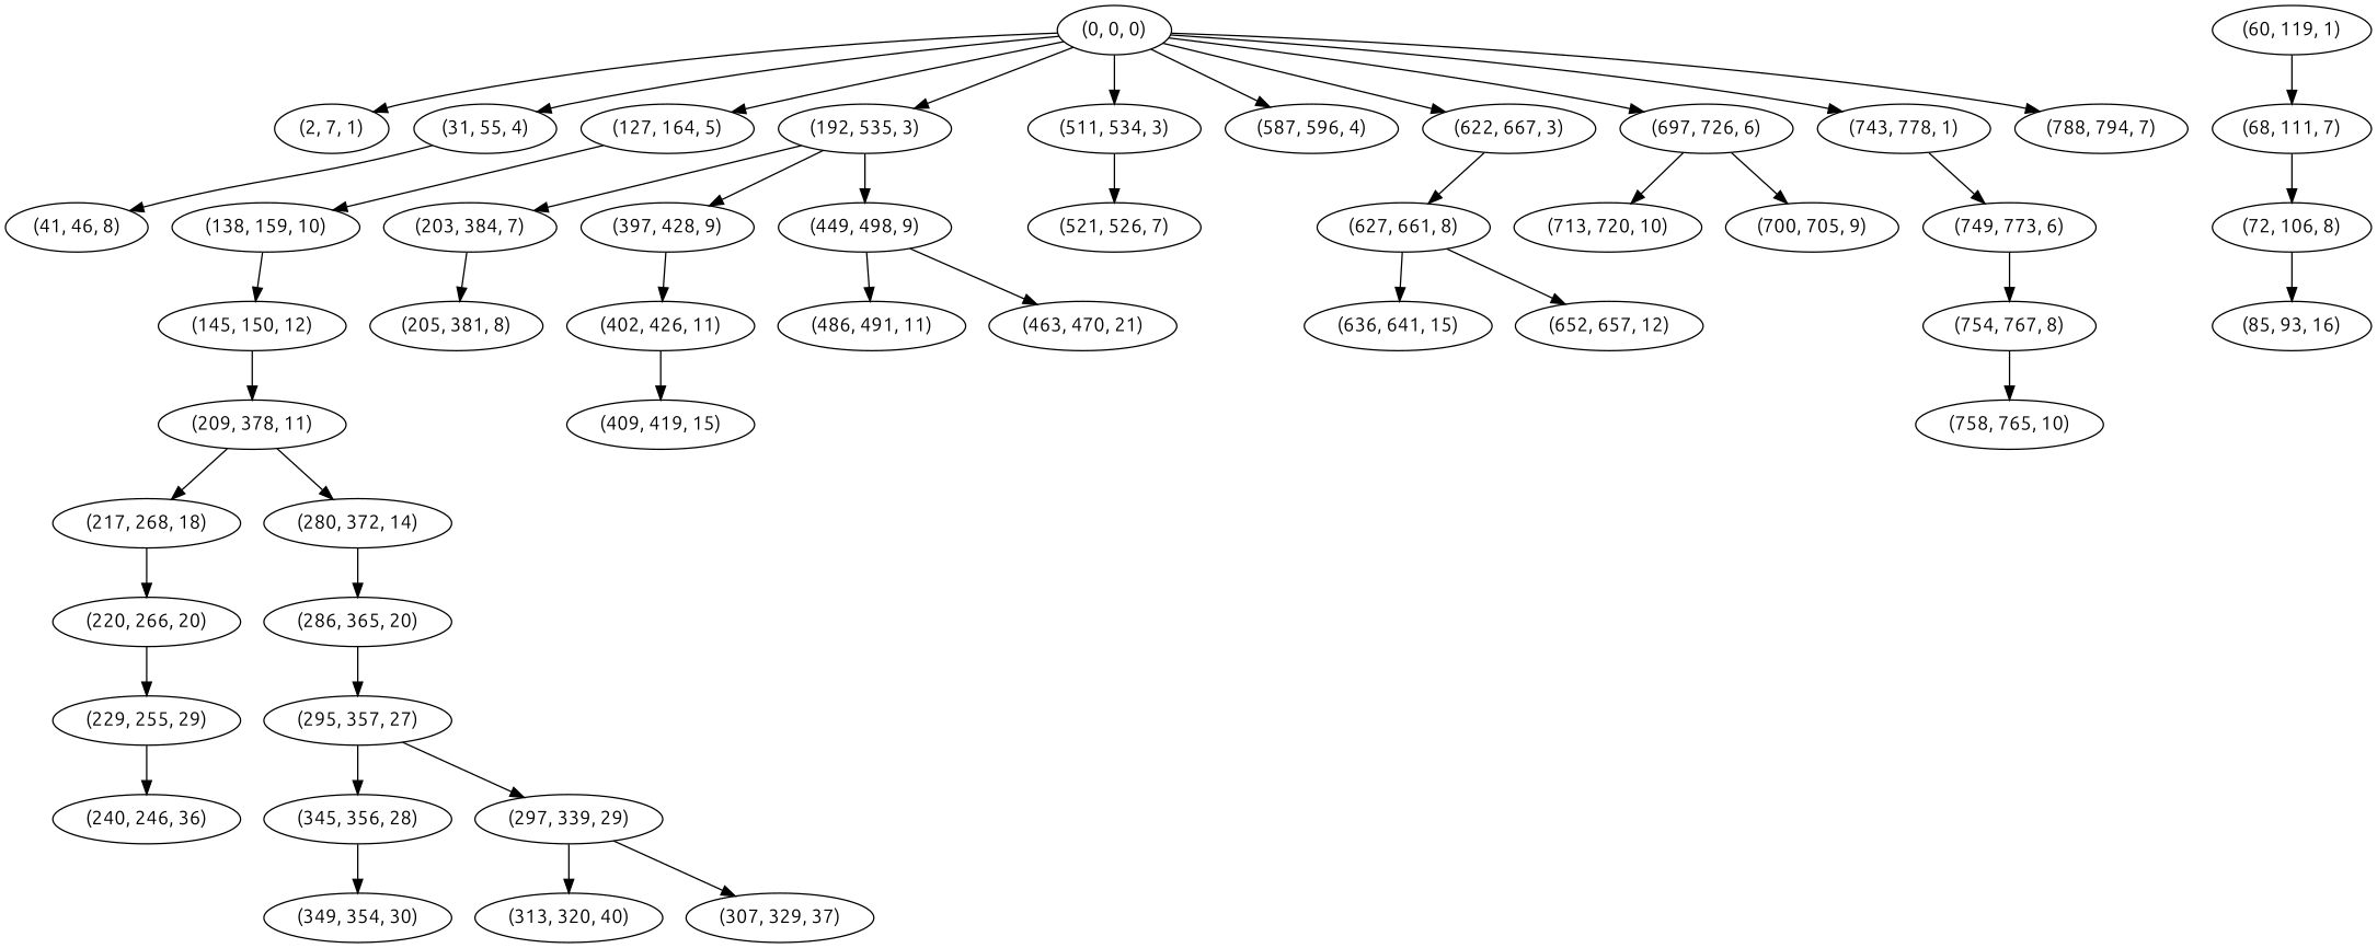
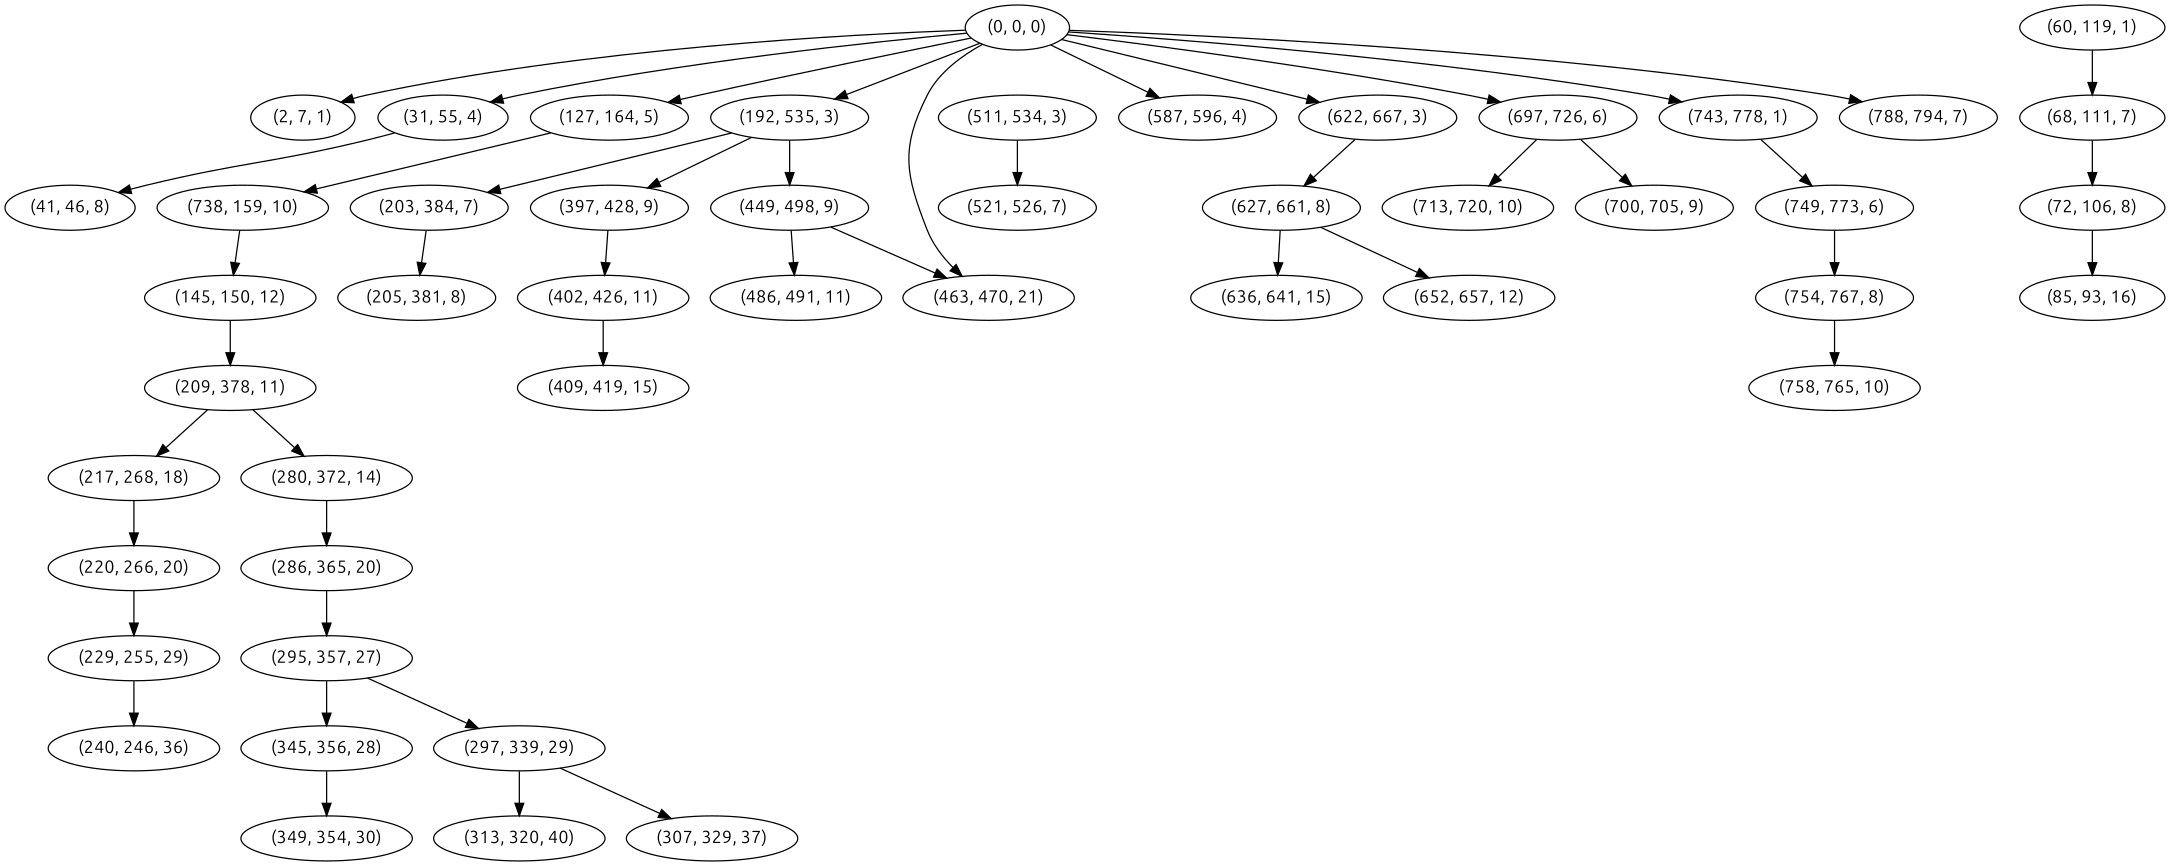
  digraph {
    fontname=Ubuntu
    node [fontname=Ubuntu]
    edge [fontname=Ubuntu]
    "(0, 0, 0)"
    "(2, 7, 1)"
    "(31, 55, 4)"
    "(127, 164, 5)"
    n5 [label="(192, 535, 3)"]
    "(511, 534, 3)"
    "(587, 596, 4)"
    "(622, 667, 3)"
    "(697, 726, 6)"
    "(743, 778, 1)"
    "(788, 794, 7)"
    "(41, 46, 8)"
    "(60, 119, 1)"
    "(68, 111, 7)"
-   "(138, 159, 10)"
+   "(138, 159, 10)" [label="(738, 159, 10)"]
    "(203, 384, 7)"
    "(397, 428, 9)"
    "(449, 498, 9)"
    "(521, 526, 7)"
    "(627, 661, 8)"
    "(700, 705, 9)"
    "(713, 720, 10)"
    "(749, 773, 6)"
    "(72, 106, 8)"
    "(85, 93, 16)"
    "(145, 150, 12)"
    "(209, 378, 11)"
    "(205, 381, 8)"
    "(402, 426, 11)"
    "(463, 470, 21)"
    "(486, 491, 11)"
    "(217, 268, 18)"
    "(280, 372, 14)"
    "(220, 266, 20)"
    "(286, 365, 20)"
    "(229, 255, 29)"
    "(240, 246, 36)"
    "(295, 357, 27)"
    "(297, 339, 29)"
    "(345, 356, 28)"
    "(307, 329, 37)"
    "(313, 320, 40)"
    "(349, 354, 30)"
    "(409, 419, 15)"
    "(636, 641, 15)"
    "(652, 657, 12)"
    "(754, 767, 8)"
    "(758, 765, 10)"
    "(0, 0, 0)" -> "(2, 7, 1)"
    "(0, 0, 0)" -> "(31, 55, 4)"
    "(0, 0, 0)" -> "(127, 164, 5)"
    "(0, 0, 0)" -> n5
-   "(0, 0, 0)" -> "(511, 534, 3)"
+   "(0, 0, 0)" -> "(463, 470, 21)"
    "(0, 0, 0)" -> "(587, 596, 4)"
    "(0, 0, 0)" -> "(622, 667, 3)"
    "(0, 0, 0)" -> "(697, 726, 6)"
    "(0, 0, 0)" -> "(743, 778, 1)"
    "(0, 0, 0)" -> "(788, 794, 7)"
    "(31, 55, 4)" -> "(41, 46, 8)"
    "(127, 164, 5)" -> "(138, 159, 10)"
    n5 -> "(203, 384, 7)"
    n5 -> "(397, 428, 9)"
    n5 -> "(449, 498, 9)"
    "(511, 534, 3)" -> "(521, 526, 7)"
    "(622, 667, 3)" -> "(627, 661, 8)"
    "(697, 726, 6)" -> "(700, 705, 9)"
    "(697, 726, 6)" -> "(713, 720, 10)"
    "(743, 778, 1)" -> "(749, 773, 6)"
    "(60, 119, 1)" -> "(68, 111, 7)"
    "(68, 111, 7)" -> "(72, 106, 8)"
    "(138, 159, 10)" -> "(145, 150, 12)"
    "(203, 384, 7)" -> "(205, 381, 8)"
    "(397, 428, 9)" -> "(402, 426, 11)"
    "(449, 498, 9)" -> "(463, 470, 21)"
    "(449, 498, 9)" -> "(486, 491, 11)"
    "(627, 661, 8)" -> "(636, 641, 15)"
    "(627, 661, 8)" -> "(652, 657, 12)"
    "(749, 773, 6)" -> "(754, 767, 8)"
    "(72, 106, 8)" -> "(85, 93, 16)"
    "(145, 150, 12)" -> "(209, 378, 11)"
    "(209, 378, 11)" -> "(217, 268, 18)"
    "(209, 378, 11)" -> "(280, 372, 14)"
    "(402, 426, 11)" -> "(409, 419, 15)"
    "(217, 268, 18)" -> "(220, 266, 20)"
    "(280, 372, 14)" -> "(286, 365, 20)"
    "(220, 266, 20)" -> "(229, 255, 29)"
    "(286, 365, 20)" -> "(295, 357, 27)"
    "(229, 255, 29)" -> "(240, 246, 36)"
    "(295, 357, 27)" -> "(297, 339, 29)"
    "(295, 357, 27)" -> "(345, 356, 28)"
    "(297, 339, 29)" -> "(307, 329, 37)"
    "(297, 339, 29)" -> "(313, 320, 40)"
    "(345, 356, 28)" -> "(349, 354, 30)"
    "(754, 767, 8)" -> "(758, 765, 10)"
  }
